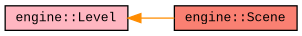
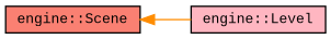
  digraph {
    rankdir=LR
    fontname="Liberation Mono"
    node [color=black fontname="Liberation Mono" fontsize=10 shape=record style=filled]
    n1 [fillcolor=lightpink fontcolor=black height=0.2 label="engine::Level" width=0.4]
    n2 [fillcolor=salmon height=0.2 label="engine::Scene" width=0.4]
-   n1 -> n2 [color=darkorange dir=back fontname="Liberation Mono" fontsize=10 labelfontname=Helvetica labelfontsize=10 style=solid]
+   n2 -> n1 [color=darkorange dir=back fontname="Liberation Mono" fontsize=10 labelfontname=Helvetica labelfontsize=10 style=solid]
  }
